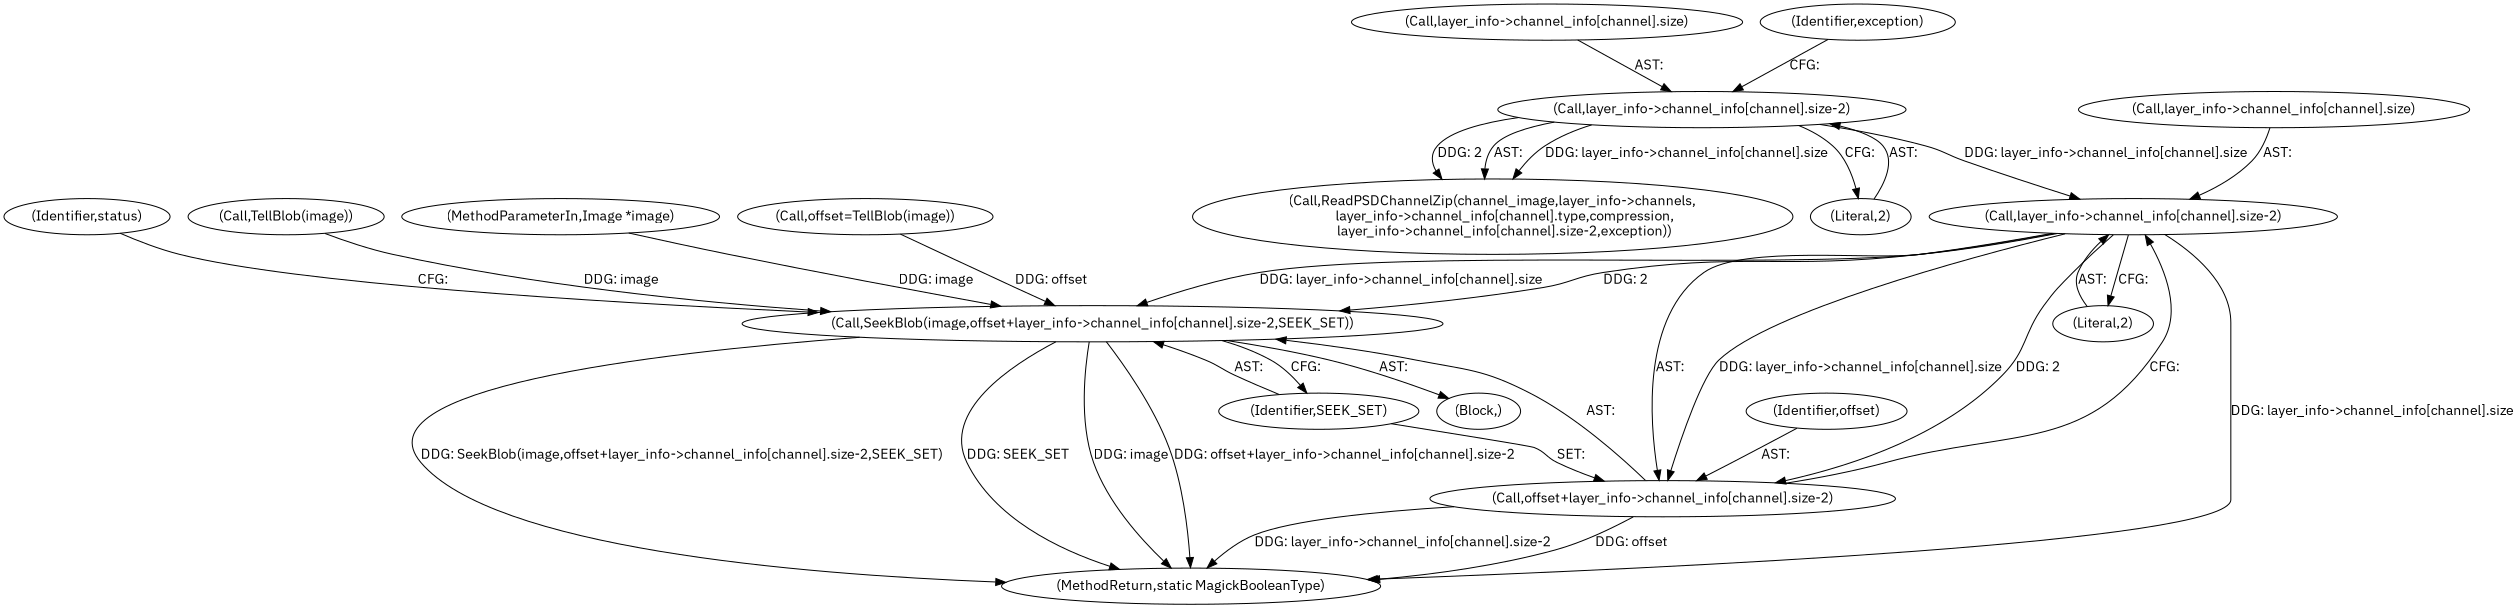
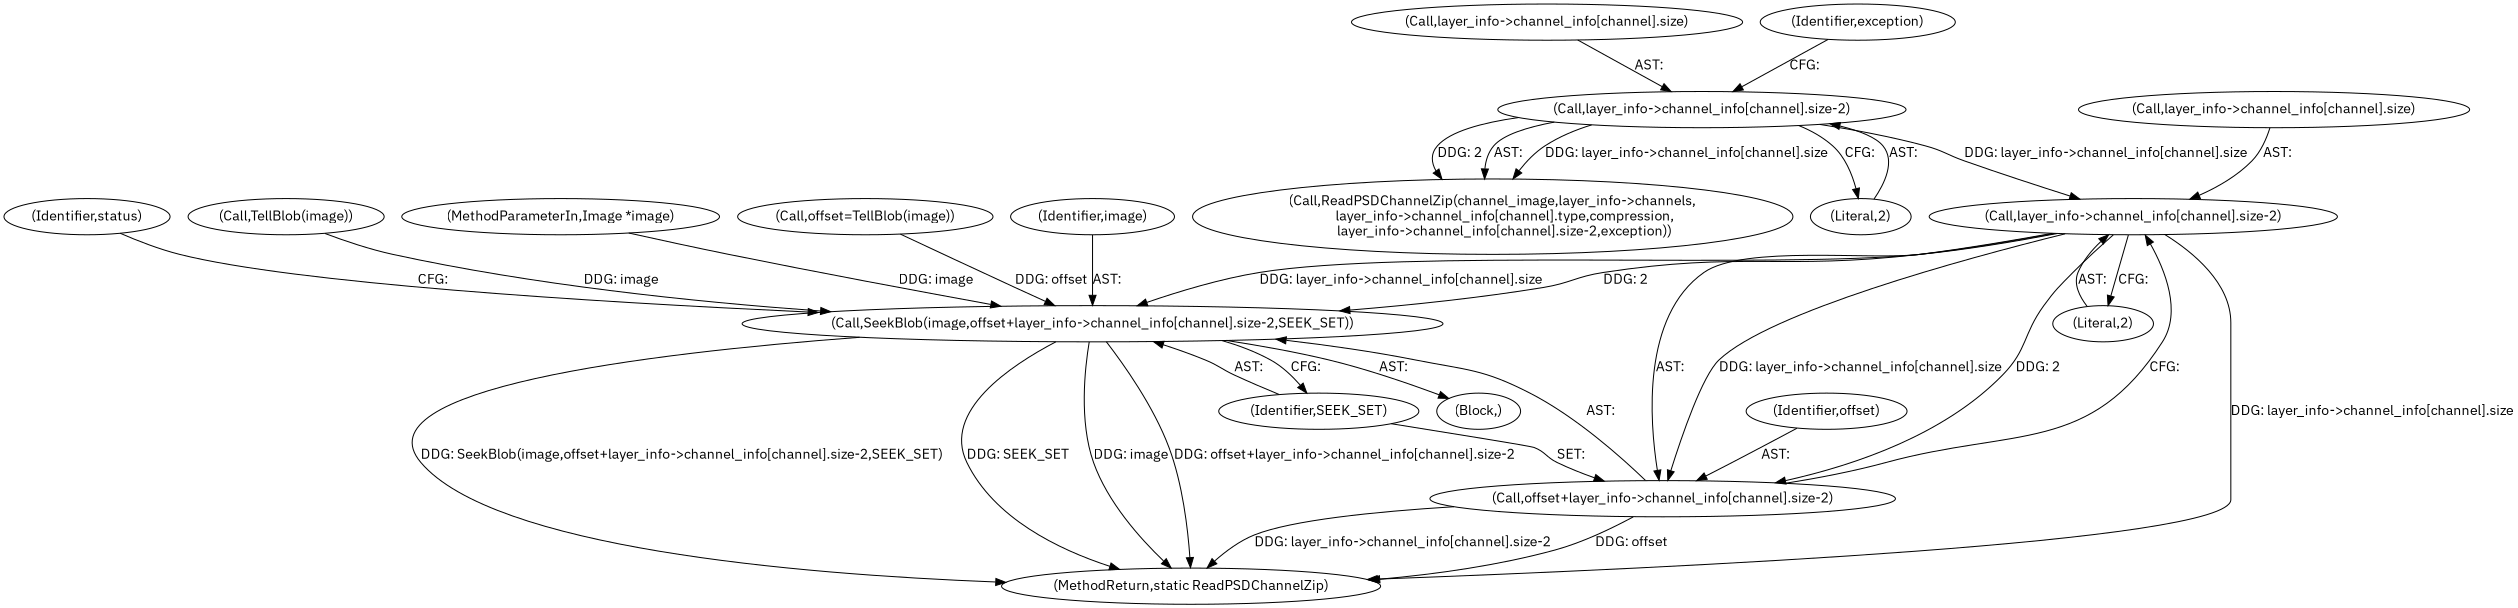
  digraph {
    fontname="IBM Plex Sans"
    node [fontname="IBM Plex Sans"]
    edge [fontname="IBM Plex Sans"]
    n1 [label="(Call,layer_info->channel_info[channel].size-2)"]
    n2 [label="(Call,SeekBlob(image,offset+layer_info->channel_info[channel].size-2,SEEK_SET))"]
    n3 [label="(Call,offset+layer_info->channel_info[channel].size-2)"]
    n4 [label="(Literal,2)"]
-   n5 [label="(MethodReturn,static MagickBooleanType)"]
+   n5 [label="(MethodReturn,static ReadPSDChannelZip)"]
    n6 [label="(Identifier,SEEK_SET)"]
    n7 [label="(Block,)"]
    n8 [label="(Call,layer_info->channel_info[channel].size-2)"]
    n9 [label="(Call,ReadPSDChannelZip(channel_image,layer_info->channels,\n        layer_info->channel_info[channel].type,compression,\n        layer_info->channel_info[channel].size-2,exception))"]
    n10 [label="(Literal,2)"]
    n11 [label="(Identifier,status)"]
    n12 [label="(Call,layer_info->channel_info[channel].size)"]
    n13 [label="(Call,TellBlob(image))"]
    n14 [label="(MethodParameterIn,Image *image)"]
    n15 [label="(Call,offset=TellBlob(image))"]
    n16 [label="(Call,layer_info->channel_info[channel].size)"]
    n17 [label="(Identifier,exception)"]
    n18 [label="(Identifier,offset)"]
+   n19 [label="(Identifier,image)"]
    n1 -> n2 [label="DDG: layer_info->channel_info[channel].size"]
    n1 -> n2 [label="DDG: 2"]
    n1 -> n3 [label="AST: "]
    n1 -> n3 [label="DDG: layer_info->channel_info[channel].size"]
    n1 -> n3 [label="DDG: 2"]
    n1 -> n4 [label="CFG: "]
    n1 -> n5 [label="DDG: layer_info->channel_info[channel].size"]
    n2 -> n5 [label="DDG: SeekBlob(image,offset+layer_info->channel_info[channel].size-2,SEEK_SET)"]
    n2 -> n5 [label="DDG: SEEK_SET"]
    n2 -> n5 [label="DDG: image"]
    n2 -> n5 [label="DDG: offset+layer_info->channel_info[channel].size-2"]
    n2 -> n6 [label="CFG: "]
    n2 -> n7 [label="AST: "]
    n3 -> n1 [label="CFG: "]
    n3 -> n2 [label="AST: "]
    n3 -> n5 [label="DDG: offset"]
    n3 -> n5 [label="DDG: layer_info->channel_info[channel].size-2"]
    n4 -> n1 [label="AST: "]
    n6 -> n2 [label="AST: "]
    n6 -> n3 [label="SET: "]
    n8 -> n1 [label="DDG: layer_info->channel_info[channel].size"]
    n8 -> n9 [label="AST: "]
    n8 -> n9 [label="DDG: layer_info->channel_info[channel].size"]
    n8 -> n9 [label="DDG: 2"]
    n8 -> n10 [label="CFG: "]
    n10 -> n8 [label="AST: "]
    n11 -> n2 [label="CFG: "]
    n12 -> n8 [label="AST: "]
    n13 -> n2 [label="DDG: image"]
    n14 -> n2 [label="DDG: image"]
    n15 -> n2 [label="DDG: offset"]
    n16 -> n1 [label="AST: "]
    n17 -> n8 [label="CFG: "]
    n18 -> n3 [label="AST: "]
+   n19 -> n2 [label="AST: "]
  }
